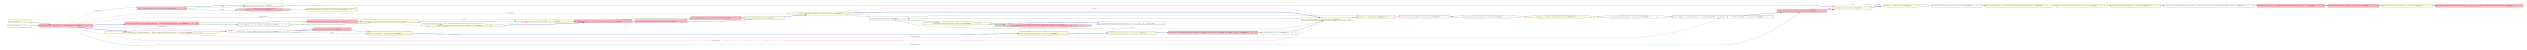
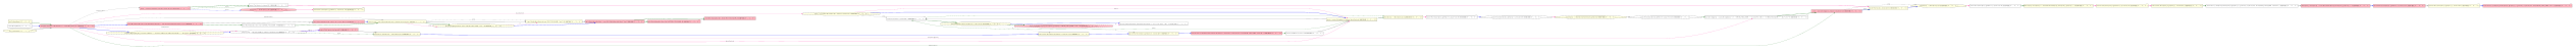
  digraph {
    fontname="IBM Plex Mono"
    rankdir=LR
    node [fillcolor=lightyellow fontname="IBM Plex Mono" shape=box style=filled]
    edge [color=darkgreen fontname="IBM Plex Mono" style=bold]
    n1 [label="boostQuery = (BoostQuery)boostQuery.getQuery()@@@17@@@['0', '0', '1']" shape=octagon]
    n2 [fillcolor=white label="assertThat(boostQuery.getBoost(),equalTo(2.0f))@@@18@@@['0', '0', '1']" shape=octagon]
    n3 [fillcolor=white label="queryStringQuery = queryStringQuery(\"((\" + STRING_FIELD_NAME + \":boosted^2) AND (\" + STRING_FIELD_NAME + \":foo^1.5))^3\")@@@19@@@['0', '0', '1']" shape=folder]
    n4 [fillcolor=lightpink label="BoostQuery boostQuery2 = assertBooleanSubQuery(boostQuery.getQuery(),,1)@@@28@@@['0', '0', '1']"]
    n5 [fillcolor=lightpink label="assertThat(boostQuery2.getBoost(),equalTo(1.5f))@@@29@@@['0', '0', '1']"]
    n6 [label="assertThat(boostQuery2.getQuery(),instanceOf())@@@30@@@['0', '0', '1']" shape=folder]
-   n7 [label="multiMatchQueryBuilder.boost(2f)@@@10@@@['1', '1', '0']"]
    n8 [label="query = multiMatchQueryBuilder.toQuery(shardContext)@@@11@@@['1', '1', '0']" shape=octagon]
    n9 [fillcolor=white label="assertThat(query,instanceOf())@@@13@@@['1', '1', '1']" shape=folder]
    n10 [label="query = queryStringQuery.toQuery(shardContext)@@@12@@@['1', '1', '1']" shape=folder]
    n11 [label="boostQuery = (BoostQuery)query@@@14@@@['0', '0', '1']"]
    n12 [fillcolor=white label="assertThat(boostQuery.getBoost(),equalTo(2.0f))@@@15@@@['0', '0', '1']" shape=folder]
    n13 [fillcolor=white label="assertThat(boostQuery.getQuery(),instanceOf())@@@16@@@['0', '0', '1']" shape=octagon]
    n14 [label="assertThat(boostQuery1.getQuery(),instanceOf())@@@26@@@['0', '0', '1']"]
    n15 [fillcolor=white label="assertThat(((TermQuery)boostQuery1.getQuery()).getTerm(),equalTo(new Term(STRING_FIELD_NAME,\"boosted\")))@@@27@@@['0', '0', '1']"]
    n16 [fillcolor=white label="assertTermOrBoostQuery(boostQuery.getQuery(),TEXT_FIELD_NAME,\"test\",5f)@@@15@@@['0', '1', '0']" shape=folder]
    n17 [label="QueryStringQueryBuilder queryStringQuery = queryStringQuery(STRING_FIELD_NAME + \":boosted^2\")@@@4@@@['0', '0', '1']" shape=octagon]
    n18 [fillcolor=white label="Query query = queryStringQuery.toQuery(shardContext)@@@5@@@['0', '0', '1']" shape=octagon]
    n19 [fillcolor=lightpink label="assertThat(query,instanceOf())@@@6@@@['0', '0', '1']"]
    n20 [label="BoostQuery boostQuery = (BoostQuery)query@@@7@@@['0', '0', '1']" shape=folder]
    n21 [fillcolor=lightpink label="query = queryStringQuery.toQuery(shardContext)@@@20@@@['0', '0', '1']"]
    n22 [label="assertThat(boostQuery.getBoost(),equalTo(2.0f))@@@8@@@['0', '0', '1']" shape=folder]
    n23 [label="boostQuery = (BoostQuery)query@@@22@@@['0', '0', '1']" shape=octagon]
    n24 [label="assertThat(query,instanceOf())@@@21@@@['0', '0', '1']" shape=folder]
    n25 [fillcolor=white label="assertThat(boostQuery.getBoost(),equalTo(3.0f))@@@23@@@['0', '0', '1']"]
    n26 [fillcolor=lightpink label="query = queryStringQuery.toQuery(shardContext)@@@33@@@['0', '0', '1']" shape=folder]
    n27 [fillcolor=white label="assertThat(query,instanceOf())@@@34@@@['0', '0', '1']" shape=folder]
    n28 [fillcolor=lightpink label="boostQuery = (BoostQuery)query@@@35@@@['0', '0', '1']" shape=octagon]
    n29 [label="assertThat(boostQuery.getBoost(),equalTo(2.0f))@@@36@@@['0', '0', '1']" shape=folder]
    n30 [label="BoostQuery boostQuery1 = assertBooleanSubQuery(boostQuery.getQuery(),,0)@@@24@@@['0', '0', '1']"]
    n31 [label="assertThat(boostQuery.getBoost(),equalTo(2f))@@@14@@@['1', '1', '0']" shape=octagon]
    n32 [fillcolor=lightpink label="assertTermOrBoostQuery(boostQuery.getQuery(),STRING_FIELD_NAME,\"test\",5f)@@@15@@@['1', '0', '0']" shape=octagon]
    n33 [label="testToQueryBoost['1', '0', '0']"]
    n34 [fillcolor=lightpink label="QueryShardContext shardContext = createShardContext()@@@3@@@['1', '1', '1']"]
    n35 [label="Query query = multiMatchQueryBuilder.toQuery(shardContext)@@@6@@@['1', '1', '0']"]
    n36 [fillcolor=lightpink label="MultiMatchQueryBuilder multiMatchQueryBuilder = new MultiMatchQueryBuilder(\"test\")@@@4@@@['1', '1', '0']"]
    n37 [fillcolor=lightpink label="assertThat(((TermQuery)boostQuery2.getQuery()).getTerm(),equalTo(new Term(STRING_FIELD_NAME,\"foo\")))@@@31@@@['0', '0', '1']" shape=folder]
    n38 [fillcolor=lightpink label="multiMatchQueryBuilder.field(TEXT_FIELD_NAME,5f)@@@5@@@['0', '1', '0']"]
    n39 [label="assertTermOrBoostQuery(query,TEXT_FIELD_NAME,\"test\",5f)@@@7@@@['0', '1', '0']" shape=folder]
    n40 [label="assertTermOrBoostQuery(query,STRING_FIELD_NAME,\"test\",5f)@@@7@@@['1', '0', '0']" shape=octagon]
    n41 [fillcolor=lightpink label="assertThat(((TermQuery)boostQuery.getQuery()).getTerm(),equalTo(new Term(STRING_FIELD_NAME,\"boosted\")))@@@10@@@['0', '0', '1']"]
    n42 [fillcolor=white label="queryStringQuery.boost(2.0f)@@@11@@@['0', '0', '1']"]
    n43 [fillcolor=lightpink label="multiMatchQueryBuilder = new MultiMatchQueryBuilder(\"test\")@@@8@@@['1', '1', '0']"]
    n44 [fillcolor=lightpink label="multiMatchQueryBuilder.field(STRING_FIELD_NAME,5f)@@@9@@@['1', '0', '0']" shape=folder]
    n45 [fillcolor=lightpink label="multiMatchQueryBuilder.field(TEXT_FIELD_NAME,5f)@@@9@@@['0', '1', '0']"]
    n46 [label="assertThat(boostQuery.getQuery(),instanceOf())@@@9@@@['0', '0', '1']"]
    n47 [label="assertThat(boostQuery1.getBoost(),equalTo(2.0f))@@@25@@@['0', '0', '1']" shape=folder]
    n48 [fillcolor=white label="multiMatchQueryBuilder.field(STRING_FIELD_NAME,5f)@@@5@@@['1', '0', '0']"]
    n49 [fillcolor=white label="testToQueryBoosts['0', '0', '1']" shape=folder]
+   n50 [label="testToQueryBoost['0', '1', '0']" shape=octagon]
    n1 -> n2 [color=gray40]
    n2 -> n3
    n3 -> n21
    n4 -> n5 [color=blue]
    n5 -> n6 [color=gray40]
    n6 -> n37 [color=blue]
-   n7 -> n8 [color=blue]
    n8 -> n9 [color=gray40 label=query style=solid]
    n8 -> n10 [color=deeppink label=query style=solid]
    n8 -> n10 [color=blue]
    n9 -> n11 [style=solid]
    n9 -> n31
    n10 -> n9 [color=gray40]
    n10 -> n9 [label=query style=solid]
    n10 -> n11 [label=query style=solid]
    n11 -> n12 [color=deeppink]
    n12 -> n13 [color=blue]
    n13 -> n1 [color=deeppink]
    n14 -> n15
    n15 -> n4 [color=gray40]
    n17 -> n3 [color=deeppink label=queryStringQuery style=solid]
    n17 -> n18 [color=blue]
    n18 -> n19 [color=deeppink label=query style=solid]
    n18 -> n19 [color=blue]
    n18 -> n20 [label=query style=solid]
    n19 -> n20 [color=gray40]
    n20 -> n22 [color=blue]
    n21 -> n23 [color=gray40 label=query style=solid]
    n21 -> n24 [color=blue]
    n21 -> n24 [label=query style=solid]
    n22 -> n46 [color=blue]
    n23 -> n25 [color=deeppink]
    n24 -> n23 [color=blue]
    n25 -> n30
    n26 -> n27
    n26 -> n27 [label=query style=solid]
    n26 -> n28 [color=blue label=query style=solid]
    n27 -> n24 [color=deeppink]
    n28 -> n29 [color=deeppink]
    n30 -> n47 [color=deeppink]
    n31 -> n16 [color=blue]
    n31 -> n22 [color=gray40 label=0 style=dashed]
    n31 -> n32
    n32 -> n16 [color=deeppink label=0 style=dashed]
    n32 -> n46 [color=gray40 label=0 style=dashed]
    n33 -> n34
    n34 -> n8 [color=deeppink label=shardContext style=solid]
    n34 -> n10 [color=deeppink label=shardContext style=solid]
    n34 -> n17 [color=blue]
    n34 -> n18 [color=deeppink label=shardContext style=solid]
    n34 -> n21 [label=shardContext style=solid]
    n34 -> n26 [color=gray40 label=shardContext style=solid]
    n34 -> n35 [color=gray40 label=shardContext style=solid]
    n34 -> n36 [color=blue]
    n35 -> n39 [color=gray40]
    n35 -> n39 [color=gray40 label=query style=solid]
    n35 -> n40 [color=deeppink label=query style=solid]
    n35 -> n40
    n36 -> n38 [color=gray40]
    n36 -> n48
    n38 -> n35 [color=blue]
    n39 -> n43 [color=gray40]
    n40 -> n39 [color=deeppink label=0 style=dashed]
    n40 -> n43 [color=blue]
    n41 -> n42
    n42 -> n10 [color=gray40]
    n43 -> n44
    n43 -> n45
-   n44 -> n7 [color=deeppink]
    n44 -> n45 [color=gray40 label=0 style=dashed]
-   n45 -> n7
    n46 -> n41 [color=blue]
    n47 -> n14 [color=deeppink]
    n48 -> n35
    n48 -> n38 [color=gray40 label=0 style=dashed]
    n49 -> n34 [color=blue]
+   n50 -> n34 [color=gray40]
  }
